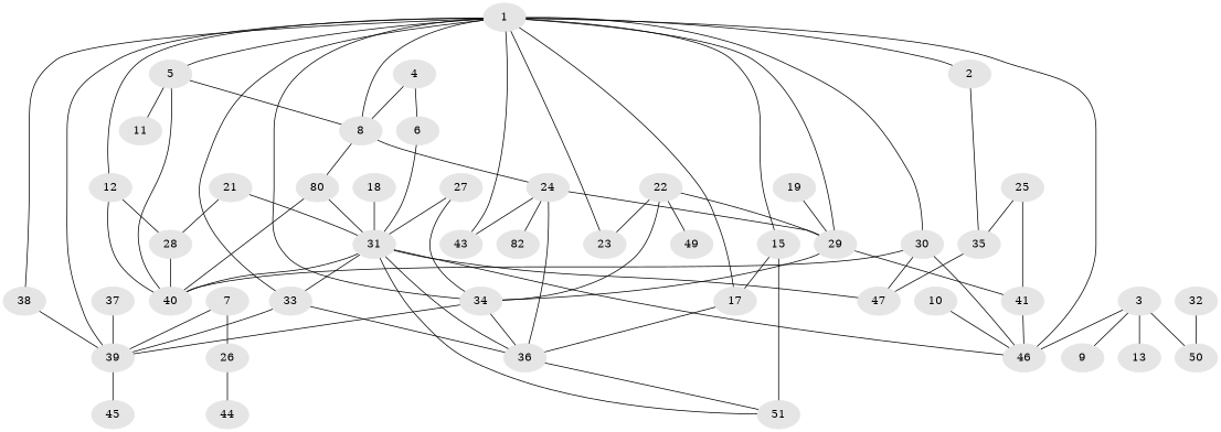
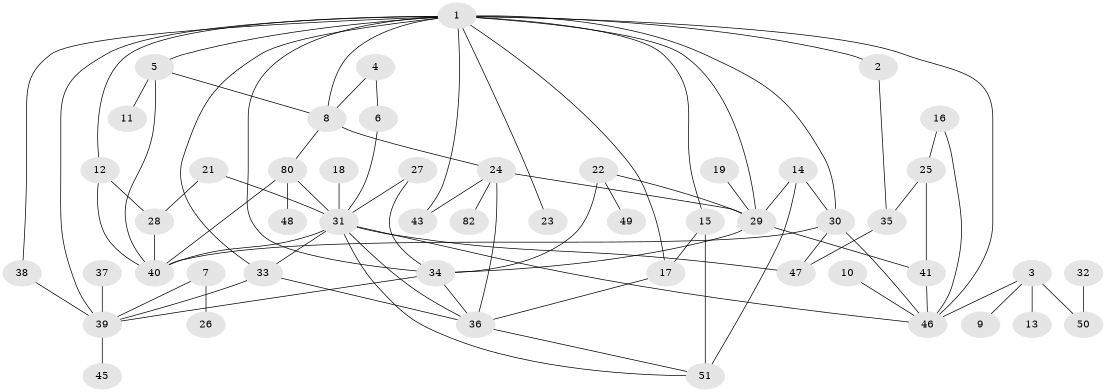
  graph {
    node [color=gray90 style=filled]
    edge [weight=1.0]
    1
    2
    5
    8
    12
    15
    17
    23
    29
    30
    33
    34
    38
    39
    43
    46
    35
    11
    40
    n20 [label=80]
    24
    28
    51
    36
    41
    47
    45
    22
    49
    3
    9
    13
    50
    4
    6
    31
    7
    26
-   44
+   48
    n41 [label=82]
    10
+   14
+   16
    25
    18
    19
    21
    27
    32
    37
    1 -- 2
    1 -- 5
    1 -- 8
    1 -- 12
    1 -- 15
    1 -- 17
    1 -- 23
    1 -- 29
    1 -- 30
    1 -- 33
    1 -- 34
    1 -- 38
    1 -- 39
    1 -- 43
    1 -- 46
    2 -- 35
    5 -- 8
    5 -- 11
    5 -- 40
    8 -- n20
    8 -- 24
    12 -- 40
    12 -- 28
    15 -- 17
    15 -- 51 [weight=2.0]
    17 -- 36
    29 -- 34
    29 -- 41
    30 -- 46
    30 -- 40
    30 -- 47
    33 -- 39
    33 -- 36
    34 -- 39
    34 -- 36
    38 -- 39 [weight=2.0]
    39 -- 45
    35 -- 47
    n20 -- 40
    n20 -- 31
+   n20 -- 48
    24 -- 29
    24 -- 43
    24 -- 36
    24 -- n41
    28 -- 40
    36 -- 51
    41 -- 46
-   22 -- 23
    22 -- 29
    22 -- 34
    22 -- 49
    3 -- 46 [weight=2.0]
    3 -- 9
    3 -- 13
    3 -- 50
    4 -- 8
    4 -- 6
    6 -- 31
    31 -- 33
    31 -- 46
    31 -- 40
    31 -- 51
    31 -- 36
    31 -- 47
    7 -- 39
    7 -- 26
-   26 -- 44
    10 -- 46
+   14 -- 29
+   14 -- 30
+   14 -- 51
+   16 -- 46
+   16 -- 25
    25 -- 35
    25 -- 41
    18 -- 31
    19 -- 29 [weight=2.0]
    21 -- 28
    21 -- 31
    27 -- 34
    27 -- 31
    32 -- 50
    37 -- 39
  }
